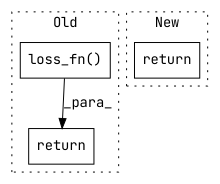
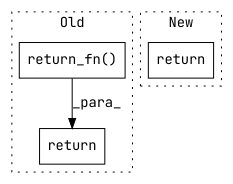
  digraph {
    fontname="JetBrains Mono"
    node [a=93 l=7 shape=box fontname="JetBrains Mono"]
-   n1 [a=75 l="13,1" label="loss_fn()" s="5842,5901"]
+   n1 [a=75 l="13,1" label="return_fn()" s="5842,5901"]
    n2 [label=return s=5835]
    n3 [label=return s=5815]
    subgraph cluster_1 {
      label=Old
      style=dotted
      n1
      n2
    }
    subgraph cluster_2 {
      label=New
      style=dotted
      n3
    }
    n1 -> n2 [label=_para_ fontname="JetBrains Mono"]
  }
